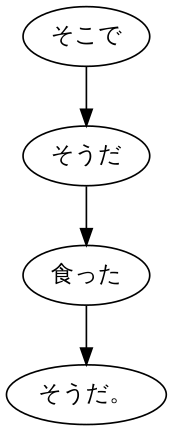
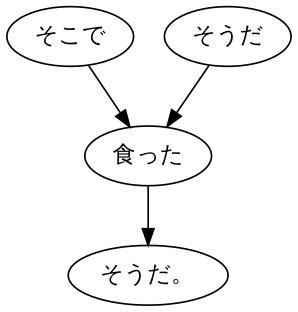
  digraph {
    fontname="Comic Neue"
    node [fontname="Comic Neue"]
    edge [fontname="Comic Neue"]
    n1 [label="そこで"]
    n2 [label="食った"]
    n3 [label="そうだ。"]
    n4 [label="そうだ"]
-   n1 -> n4
+   n1 -> n2
    n2 -> n3
    n4 -> n2
  }
